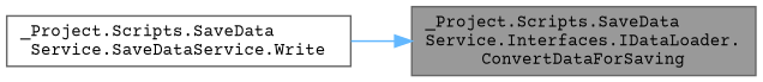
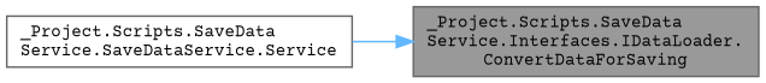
  digraph {
    rankdir=RL
    fontname="Courier Prime"
    node [fontname="Courier Prime" fontsize=10 shape=box style=filled]
    n1 [color=gray40 fillcolor=grey60 fontcolor=black height=0.2 label="_Project.Scripts.SaveData\lService.Interfaces.IDataLoader.\lConvertDataForSaving" width=0.4]
-   n2 [color=grey40 fillcolor=white height=0.2 label="_Project.Scripts.SaveData\lService.SaveDataService.Write" width=0.4]
+   n2 [color=grey40 fillcolor=white height=0.2 label="_Project.Scripts.SaveData\lService.SaveDataService.Service" width=0.4]
    n1 -> n2 [color=steelblue1 dir=back fontname="Courier Prime" fontsize=10 labelfontname=Helvetica labelfontsize=10 style=solid]
  }
